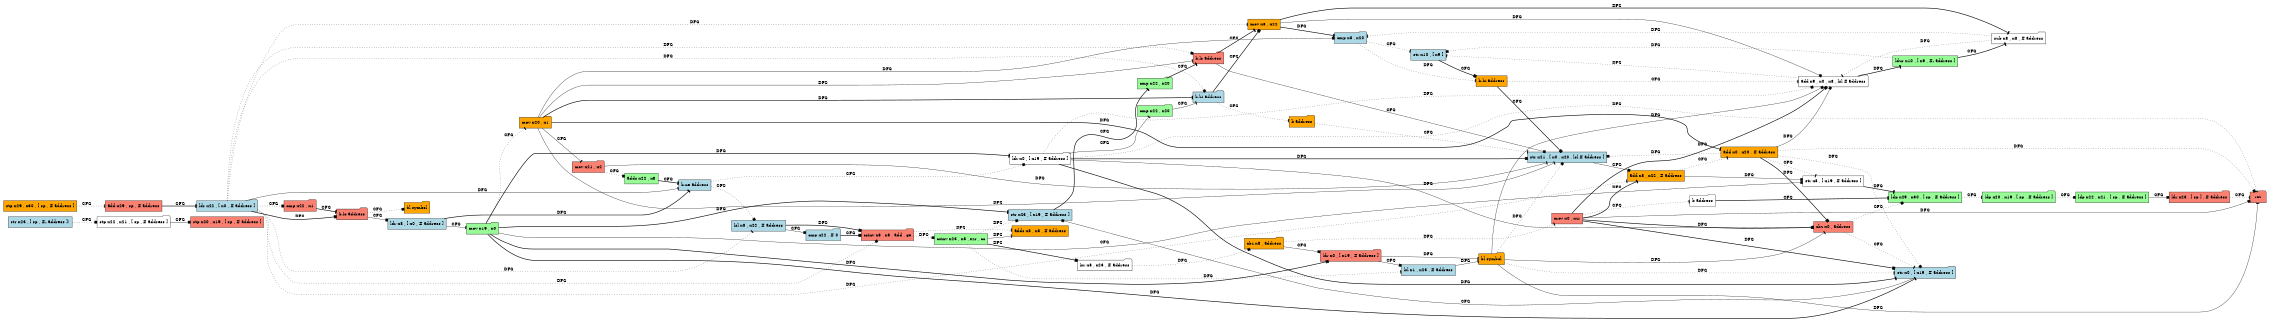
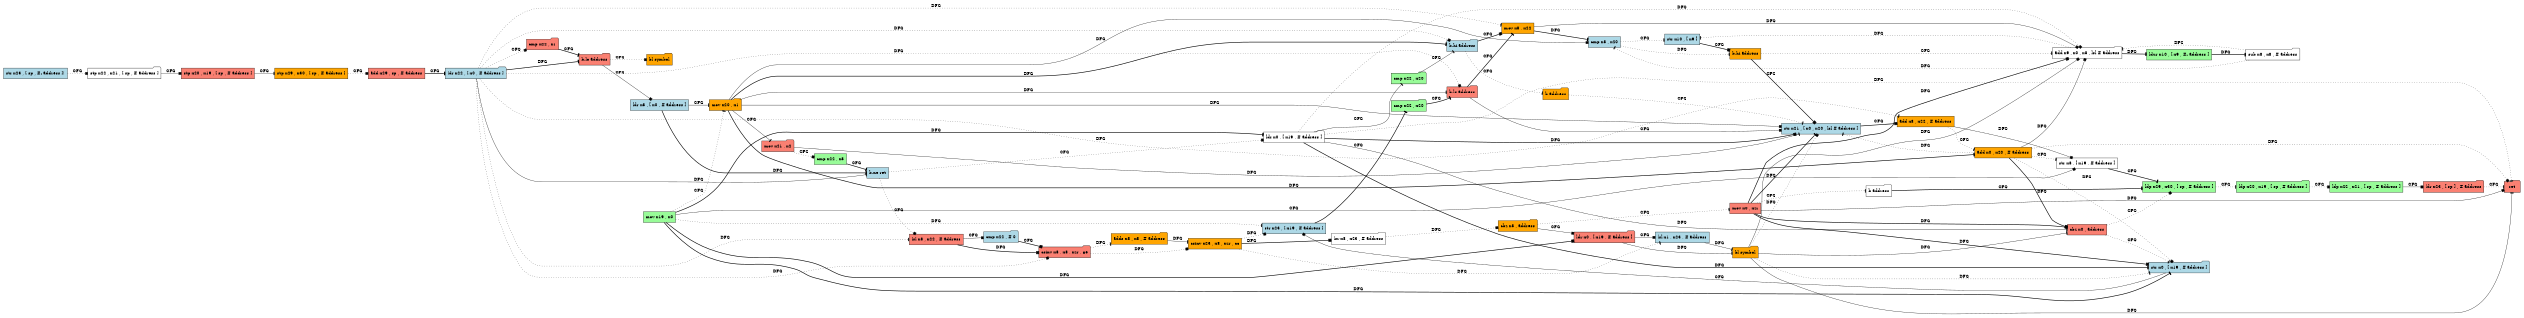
  digraph {
    rankdir=LR
    node [fillcolor=lightblue shape=folder style=filled]
    edge [arrowhead=tee style=dotted]
    n1 [label="str x23 , [ sp , #- address ]!" shape=box]
    n2 [fillcolor=white label="stp x22 , x21 , [ sp , # address ]"]
    n3 [fillcolor=salmon label="stp x20 , x19 , [ sp , # address ]" shape=box]
    n4 [fillcolor=orange label="stp x29 , x30 , [ sp , # address ]" shape=box]
    n5 [fillcolor=salmon label="add x29 , sp , # address" shape=box]
    n6 [label="ldr x22 , [ x0 , # address ]"]
    n7 [fillcolor=salmon label="cmp x22 , x1"]
    n8 [fillcolor=salmon label="b.lo address"]
-   n9 [label="b.ne address" shape=box]
-   n10 [label="lsl x8 , x22 , # address" shape=box]
+   n9 [label="b.ne ret" shape=box]
+   n10 [fillcolor=salmon label="lsl x8 , x22 , # address" shape=box]
    n11 [label="b.hi address"]
    n12 [fillcolor=orange label="mov x8 , x22" shape=box]
-   n13 [fillcolor=salmon label="csinv x8 , x8 , add , ge"]
+   n13 [fillcolor=salmon label="csinv x8 , x8 , xzr , ge"]
    n14 [fillcolor=orange label="add x8 , x22 , # address" shape=box]
    n15 [fillcolor=salmon label="b.ls address"]
    n16 [fillcolor=orange label="bl symbol"]
    n17 [label="ldr x8 , [ x0 , # address ]" shape=box]
    n18 [fillcolor=white label="ldr x0 , [ x19 , # address ]"]
    n19 [label="cmp x22 , # 0"]
    n20 [fillcolor=orange label="b address"]
-   n21 [label="cmp x8 , x20"]
+   n21 [label="cmp x8 , x20" shape=box]
    n22 [fillcolor=white label="add x9 , x0 , x8 , lsl # address"]
    n23 [fillcolor=white label="sub x8 , x8 , # address"]
-   n24 [fillcolor=orange label="adds x8 , x8 , # address" shape=box]
-   n25 [fillcolor=palegreen label="csinv x23 , x8 , xzr , cc" shape=box]
+   n24 [fillcolor=orange label="adds x8 , x8 , # address"]
+   n25 [fillcolor=orange label="csinv x23 , x8 , xzr , cc" shape=box]
    n26 [fillcolor=white label="str x8 , [ x19 , # address ]" shape=box]
    n27 [fillcolor=orange label="add x0 , x20 , # address" shape=box]
    n28 [label="str x21 , [ x0 , x20 , lsl # address ]" shape=box]
-   n29 [fillcolor=palegreen label="mov x19 , x0"]
+   n29 [fillcolor=palegreen label="mov x19 , x0" shape=box]
    n30 [fillcolor=orange label="mov x20 , x1"]
    n31 [fillcolor=salmon label="ldr x0 , [ x19 , # address ]"]
    n32 [label="str x0 , [ x19 , # address ]"]
    n33 [label="str x23 , [ x19 , # address ]" shape=box]
    n34 [fillcolor=salmon label="mov x21 , x2"]
    n35 [fillcolor=palegreen label="cmp x22 , x20"]
    n36 [fillcolor=salmon label="cbz x0 , address" shape=box]
    n37 [fillcolor=salmon label=ret]
    n38 [label="lsl x1 , x23 , # address" shape=box]
    n39 [fillcolor=orange label="bl symbol"]
    n40 [fillcolor=palegreen label="ldp x29 , x30 , [ sp , # address ]" shape=box]
    n41 [fillcolor=palegreen label="cmp x22 , x20"]
-   n42 [fillcolor=palegreen label="adds x22 , x8" shape=box]
+   n42 [fillcolor=palegreen label="cmp x22 , x8" shape=box]
    n43 [label="str x10 , [ x9 ]" shape=box]
    n44 [fillcolor=orange label="b.hi address" shape=box]
    n45 [fillcolor=palegreen label="ldur x10 , [ x9 , #- address ]" shape=box]
    n46 [fillcolor=white label="lsr x8 , x23 , # address"]
    n47 [fillcolor=orange label="cbz x8 , address"]
    n48 [fillcolor=salmon label="mov x0 , xzr" shape=box]
    n49 [fillcolor=white label="b address"]
    n50 [fillcolor=palegreen label="ldp x20 , x19 , [ sp , # address ]"]
    n51 [fillcolor=palegreen label="ldp x22 , x21 , [ sp , # address ]" shape=box]
    n52 [fillcolor=salmon label="ldr x23 , [ sp ] , # address"]
    n1 -> n2 [arrowhead=box label=CFG]
    n2 -> n3 [arrowhead=box label=CFG style=solid]
-   n4 -> n5 [label=CFG]
+   n3 -> n4 [label=CFG style=solid]
+   n4 -> n5 [arrowhead=box label=CFG]
    n5 -> n6 [label=CFG style=bold]
    n6 -> n7 [arrowhead=box label=CFG]
-   n6 -> n8 [arrowhead=box label=DFG style=bold]
+   n6 -> n8 [label=DFG style=bold]
    n6 -> n9 [label=DFG style=solid]
    n6 -> n10 [label=DFG]
    n6 -> n11 [arrowhead=box label=DFG]
    n6 -> n12 [label=DFG]
    n6 -> n13 [arrowhead=box label=DFG]
    n6 -> n14 [label=DFG]
    n6 -> n15 [arrowhead=box label=DFG]
    n7 -> n8 [label=CFG style=bold]
    n8 -> n16 [arrowhead=box label=CFG]
    n8 -> n17 [arrowhead=box label=CFG style=solid]
    n9 -> n10 [arrowhead=box label=CFG]
    n9 -> n18 [arrowhead=box label=CFG]
    n10 -> n13 [arrowhead=box label=DFG style=bold]
    n10 -> n19 [arrowhead=box label=CFG style=solid]
    n11 -> n12 [arrowhead=box label=CFG style=bold]
    n11 -> n20 [label=CFG]
    n12 -> n21 [label=DFG style=bold]
    n12 -> n22 [arrowhead=box label=DFG style=solid]
-   n12 -> n23 [label=DFG style=bold]
    n13 -> n24 [label=DFG]
    n13 -> n25 [arrowhead=box label=DFG]
    n14 -> n26 [arrowhead=box label=DFG style=solid]
    n14 -> n27 [label=CFG]
    n15 -> n12 [label=CFG style=bold]
    n15 -> n28 [arrowhead=box label=CFG style=solid]
    n17 -> n9 [label=DFG style=bold]
-   n17 -> n29 [label=CFG style=solid]
+   n17 -> n30 [label=CFG style=solid]
    n18 -> n22 [arrowhead=box label=DFG]
    n18 -> n28 [arrowhead=box label=DFG style=bold]
    n18 -> n32 [label=DFG style=bold]
    n18 -> n35 [label=CFG style=solid]
    n18 -> n36 [label=DFG style=solid]
    n18 -> n37 [label=DFG]
    n19 -> n13 [arrowhead=box label=CFG style=bold]
    n20 -> n28 [label=CFG]
    n21 -> n43 [label=CFG]
    n21 -> n44 [label=DFG]
    n22 -> n43 [label=DFG]
    n22 -> n45 [label=DFG style=bold]
    n23 -> n21 [label=DFG]
    n23 -> n22 [label=DFG]
-   n25 -> n24 [label=DFG style=solid]
+   n24 -> n25 [label=DFG style=solid]
    n25 -> n33 [arrowhead=box label=DFG]
    n25 -> n38 [label=DFG]
    n25 -> n46 [arrowhead=box label=DFG style=bold]
-   n26 -> n40 [label=DFG style=bold]
+   n26 -> n40 [label=CFG style=bold]
    n27 -> n22 [arrowhead=box label=DFG style=solid]
    n27 -> n26 [label=CFG]
-   n27 -> n28 [arrowhead=box label=DFG]
+   n27 -> n28 [label=DFG]
    n27 -> n32 [arrowhead=box label=DFG]
    n27 -> n36 [arrowhead=box label=DFG style=bold]
    n27 -> n37 [arrowhead=box label=DFG]
-   n28 -> n14 [arrowhead=box label=CFG style=solid]
+   n28 -> n14 [arrowhead=box label=CFG style=bold]
    n29 -> n18 [label=DFG style=bold]
    n29 -> n26 [arrowhead=box label=CFG style=solid]
    n29 -> n30 [label=CFG]
    n29 -> n31 [arrowhead=box label=DFG style=bold]
    n29 -> n32 [label=DFG style=bold]
-   n29 -> n33 [label=DFG style=bold]
+   n29 -> n33 [label=DFG]
    n30 -> n11 [label=DFG style=bold]
    n30 -> n15 [label=DFG style=solid]
    n30 -> n21 [arrowhead=box label=DFG style=solid]
    n30 -> n27 [label=DFG style=bold]
-   n30 -> n28 [label=DFG style=solid]
+   n30 -> n28 [arrowhead=box label=DFG style=solid]
    n30 -> n34 [label=CFG style=solid]
    n31 -> n38 [arrowhead=box label=CFG style=solid]
    n31 -> n39 [label=DFG style=solid]
    n32 -> n33 [arrowhead=box label=CFG style=solid]
    n33 -> n41 [label=CFG style=bold]
    n34 -> n28 [label=DFG style=solid]
    n34 -> n42 [arrowhead=box label=CFG]
    n35 -> n11 [label=CFG style=solid]
    n36 -> n32 [label=CFG]
    n36 -> n40 [arrowhead=box label=CFG]
    n38 -> n39 [label=DFG style=solid]
    n39 -> n22 [arrowhead=box label=DFG style=solid]
    n39 -> n28 [arrowhead=box label=DFG]
    n39 -> n32 [label=DFG]
    n39 -> n36 [label=DFG style=solid]
    n39 -> n37 [label=DFG style=solid]
    n40 -> n50 [label=CFG]
    n41 -> n15 [label=CFG style=bold]
    n42 -> n9 [label=CFG style=bold]
    n43 -> n44 [arrowhead=box label=CFG style=bold]
    n44 -> n22 [label=CFG]
    n44 -> n28 [arrowhead=box label=CFG style=bold]
-   n45 -> n23 [label=CFG style=bold]
-   n45 -> n43 [arrowhead=box label=DFG]
+   n45 -> n23 [label=DFG style=bold]
    n46 -> n47 [arrowhead=box label=DFG]
    n47 -> n31 [arrowhead=box label=CFG style=solid]
-   n47 -> n48 [label=DFG]
+   n47 -> n48 [label=CFG]
    n48 -> n22 [arrowhead=box label=DFG style=bold]
-   n48 -> n14 [label=DFG style=bold]
+   n48 -> n28 [label=DFG style=bold]
    n48 -> n32 [arrowhead=box label=DFG style=bold]
    n48 -> n36 [arrowhead=box label=DFG style=bold]
    n48 -> n37 [arrowhead=box label=DFG style=solid]
    n48 -> n49 [label=CFG]
    n49 -> n40 [label=CFG style=bold]
    n50 -> n51 [arrowhead=box label=CFG]
    n51 -> n52 [arrowhead=box label=CFG style=solid]
    n52 -> n37 [label=CFG]
  }
